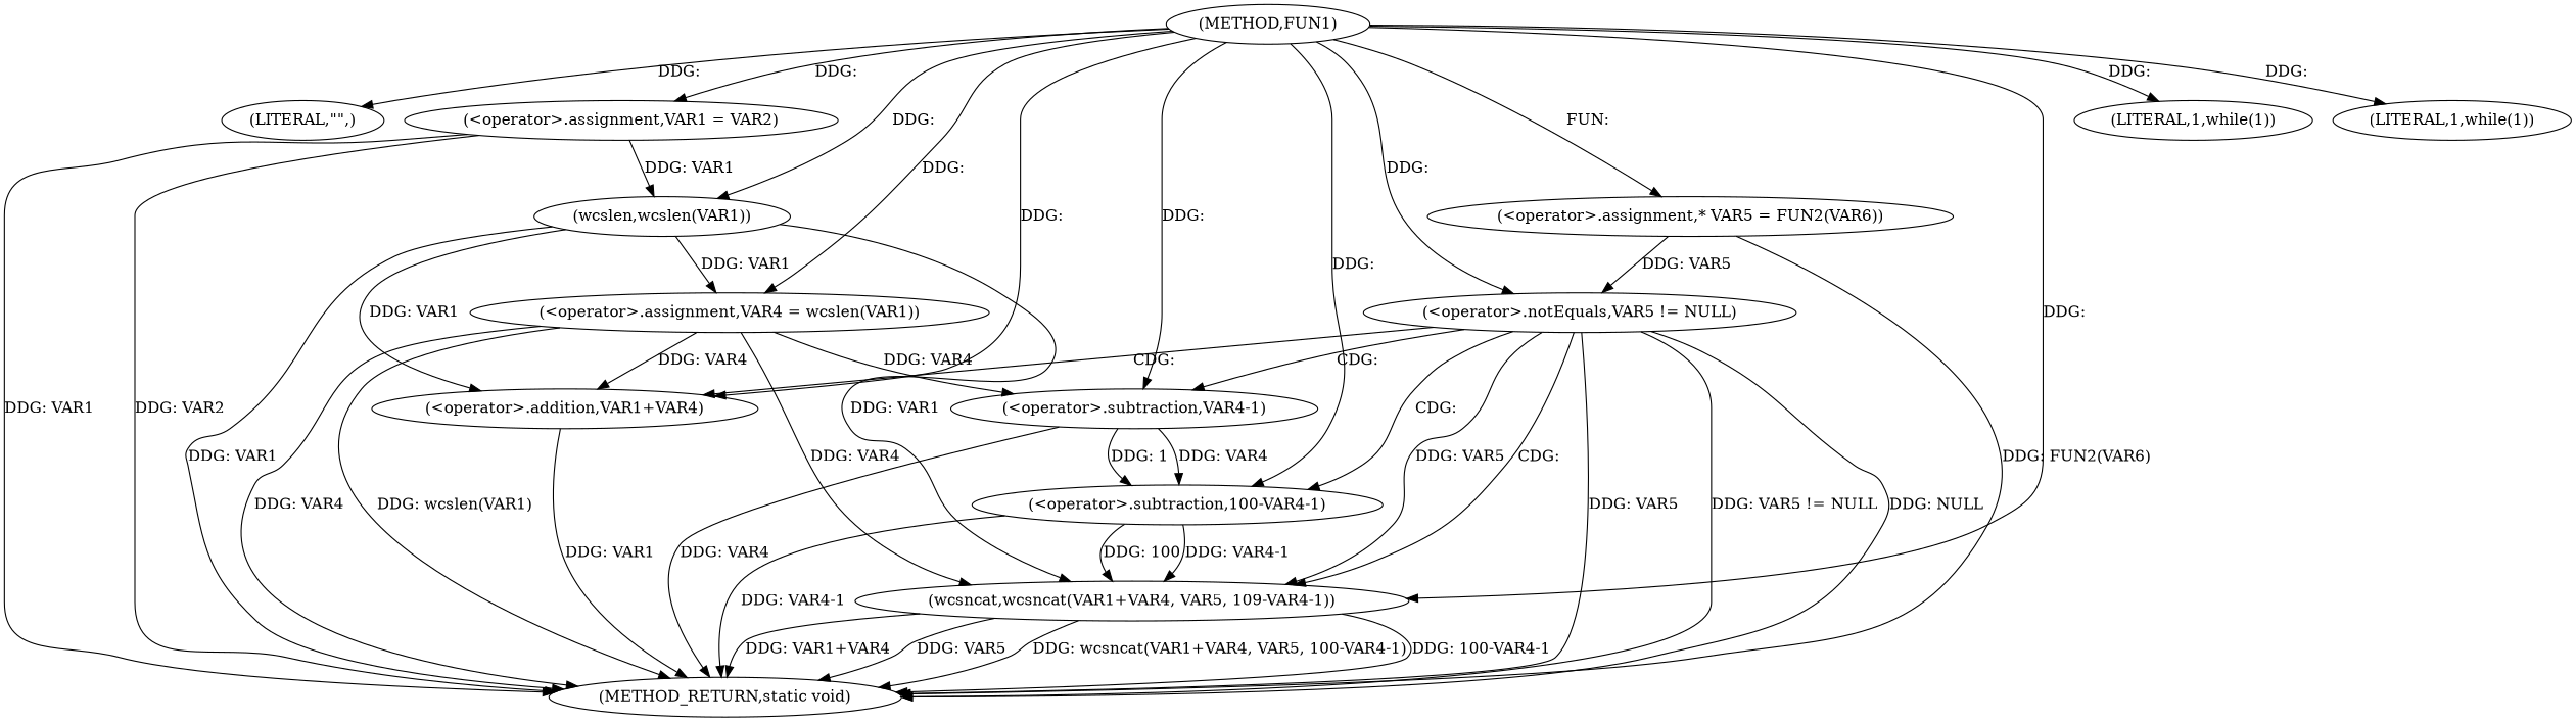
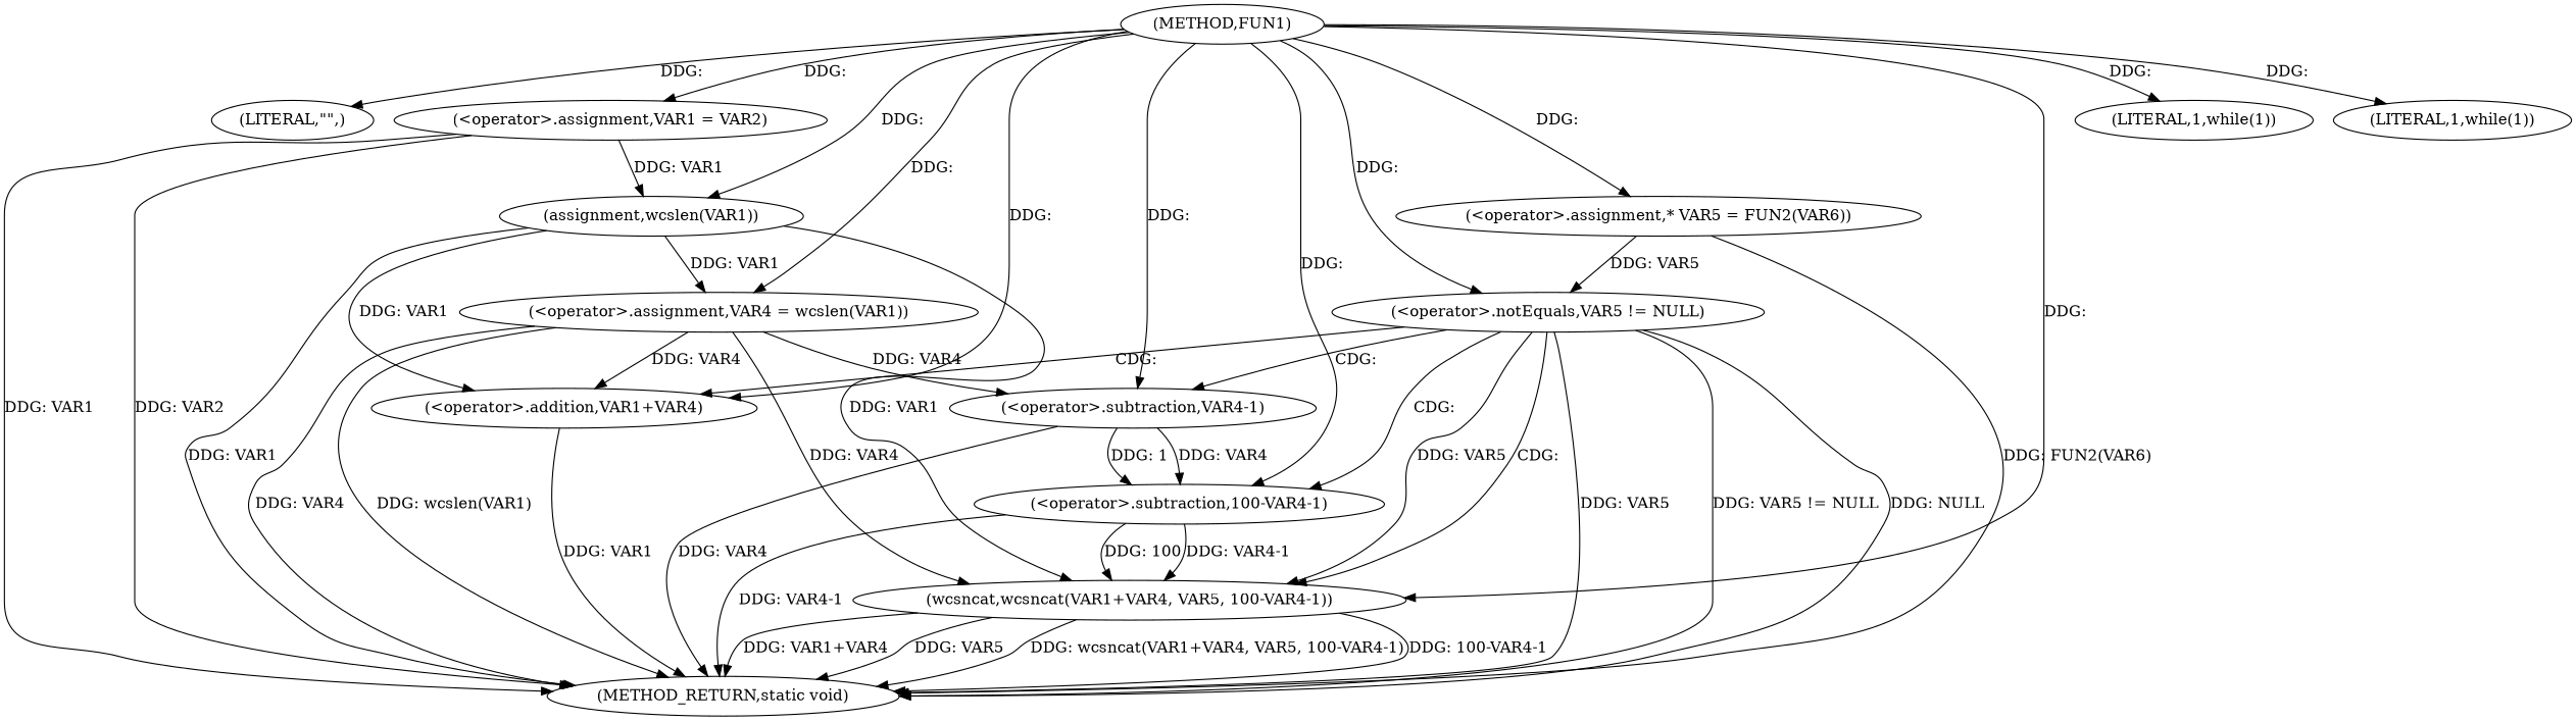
  digraph {
    n1 [label="(METHOD,FUN1)"]
    n2 [label="(LITERAL,\"\",)"]
    n3 [label="(<operator>.assignment,VAR1 = VAR2)"]
    n4 [label="(LITERAL,1,while(1))"]
    n5 [label="(<operator>.assignment,VAR4 = wcslen(VAR1))"]
-   n6 [label="(wcslen,wcslen(VAR1))"]
+   n6 [label="(assignment,wcslen(VAR1))"]
    n7 [label="(<operator>.assignment,* VAR5 = FUN2(VAR6))"]
    n8 [label="(<operator>.notEquals,VAR5 != NULL)"]
-   n9 [label="(wcsncat,wcsncat(VAR1+VAR4, VAR5, 109-VAR4-1))"]
+   n9 [label="(wcsncat,wcsncat(VAR1+VAR4, VAR5, 100-VAR4-1))"]
    n10 [label="(<operator>.addition,VAR1+VAR4)"]
    n11 [label="(<operator>.subtraction,100-VAR4-1)"]
    n12 [label="(<operator>.subtraction,VAR4-1)"]
    n13 [label="(LITERAL,1,while(1))"]
    n14 [label="(METHOD_RETURN,static void)"]
    n1 -> n2 [label="DDG: "]
    n1 -> n3 [label="DDG: "]
    n1 -> n4 [label="DDG: "]
    n1 -> n5 [label="DDG: "]
    n1 -> n6 [label="DDG: "]
-   n1 -> n7 [label="FUN: "]
+   n1 -> n7 [label="DDG: "]
    n1 -> n8 [label="DDG: "]
    n1 -> n9 [label="DDG: "]
    n1 -> n10 [label="DDG: "]
    n1 -> n11 [label="DDG: "]
    n1 -> n12 [label="DDG: "]
    n1 -> n13 [label="DDG: "]
    n3 -> n6 [label="DDG: VAR1"]
    n3 -> n14 [label="DDG: VAR1"]
    n3 -> n14 [label="DDG: VAR2"]
    n5 -> n9 [label="DDG: VAR4"]
    n5 -> n10 [label="DDG: VAR4"]
    n5 -> n12 [label="DDG: VAR4"]
    n5 -> n14 [label="DDG: wcslen(VAR1)"]
    n5 -> n14 [label="DDG: VAR4"]
    n6 -> n5 [label="DDG: VAR1"]
    n6 -> n9 [label="DDG: VAR1"]
    n6 -> n10 [label="DDG: VAR1"]
    n6 -> n14 [label="DDG: VAR1"]
    n7 -> n8 [label="DDG: VAR5"]
    n7 -> n14 [label="DDG: FUN2(VAR6)"]
    n8 -> n9 [label="DDG: VAR5"]
    n8 -> n9 [label="CDG: "]
    n8 -> n10 [label="CDG: "]
    n8 -> n11 [label="CDG: "]
    n8 -> n12 [label="CDG: "]
    n8 -> n14 [label="DDG: VAR5"]
    n8 -> n14 [label="DDG: VAR5 != NULL"]
    n8 -> n14 [label="DDG: NULL"]
    n9 -> n14 [label="DDG: VAR1+VAR4"]
    n9 -> n14 [label="DDG: VAR5"]
    n9 -> n14 [label="DDG: wcsncat(VAR1+VAR4, VAR5, 100-VAR4-1)"]
    n9 -> n14 [label="DDG: 100-VAR4-1"]
    n10 -> n14 [label="DDG: VAR1"]
    n11 -> n9 [label="DDG: 100"]
    n11 -> n9 [label="DDG: VAR4-1"]
    n11 -> n14 [label="DDG: VAR4-1"]
    n12 -> n11 [label="DDG: VAR4"]
    n12 -> n11 [label="DDG: 1"]
    n12 -> n14 [label="DDG: VAR4"]
  }
